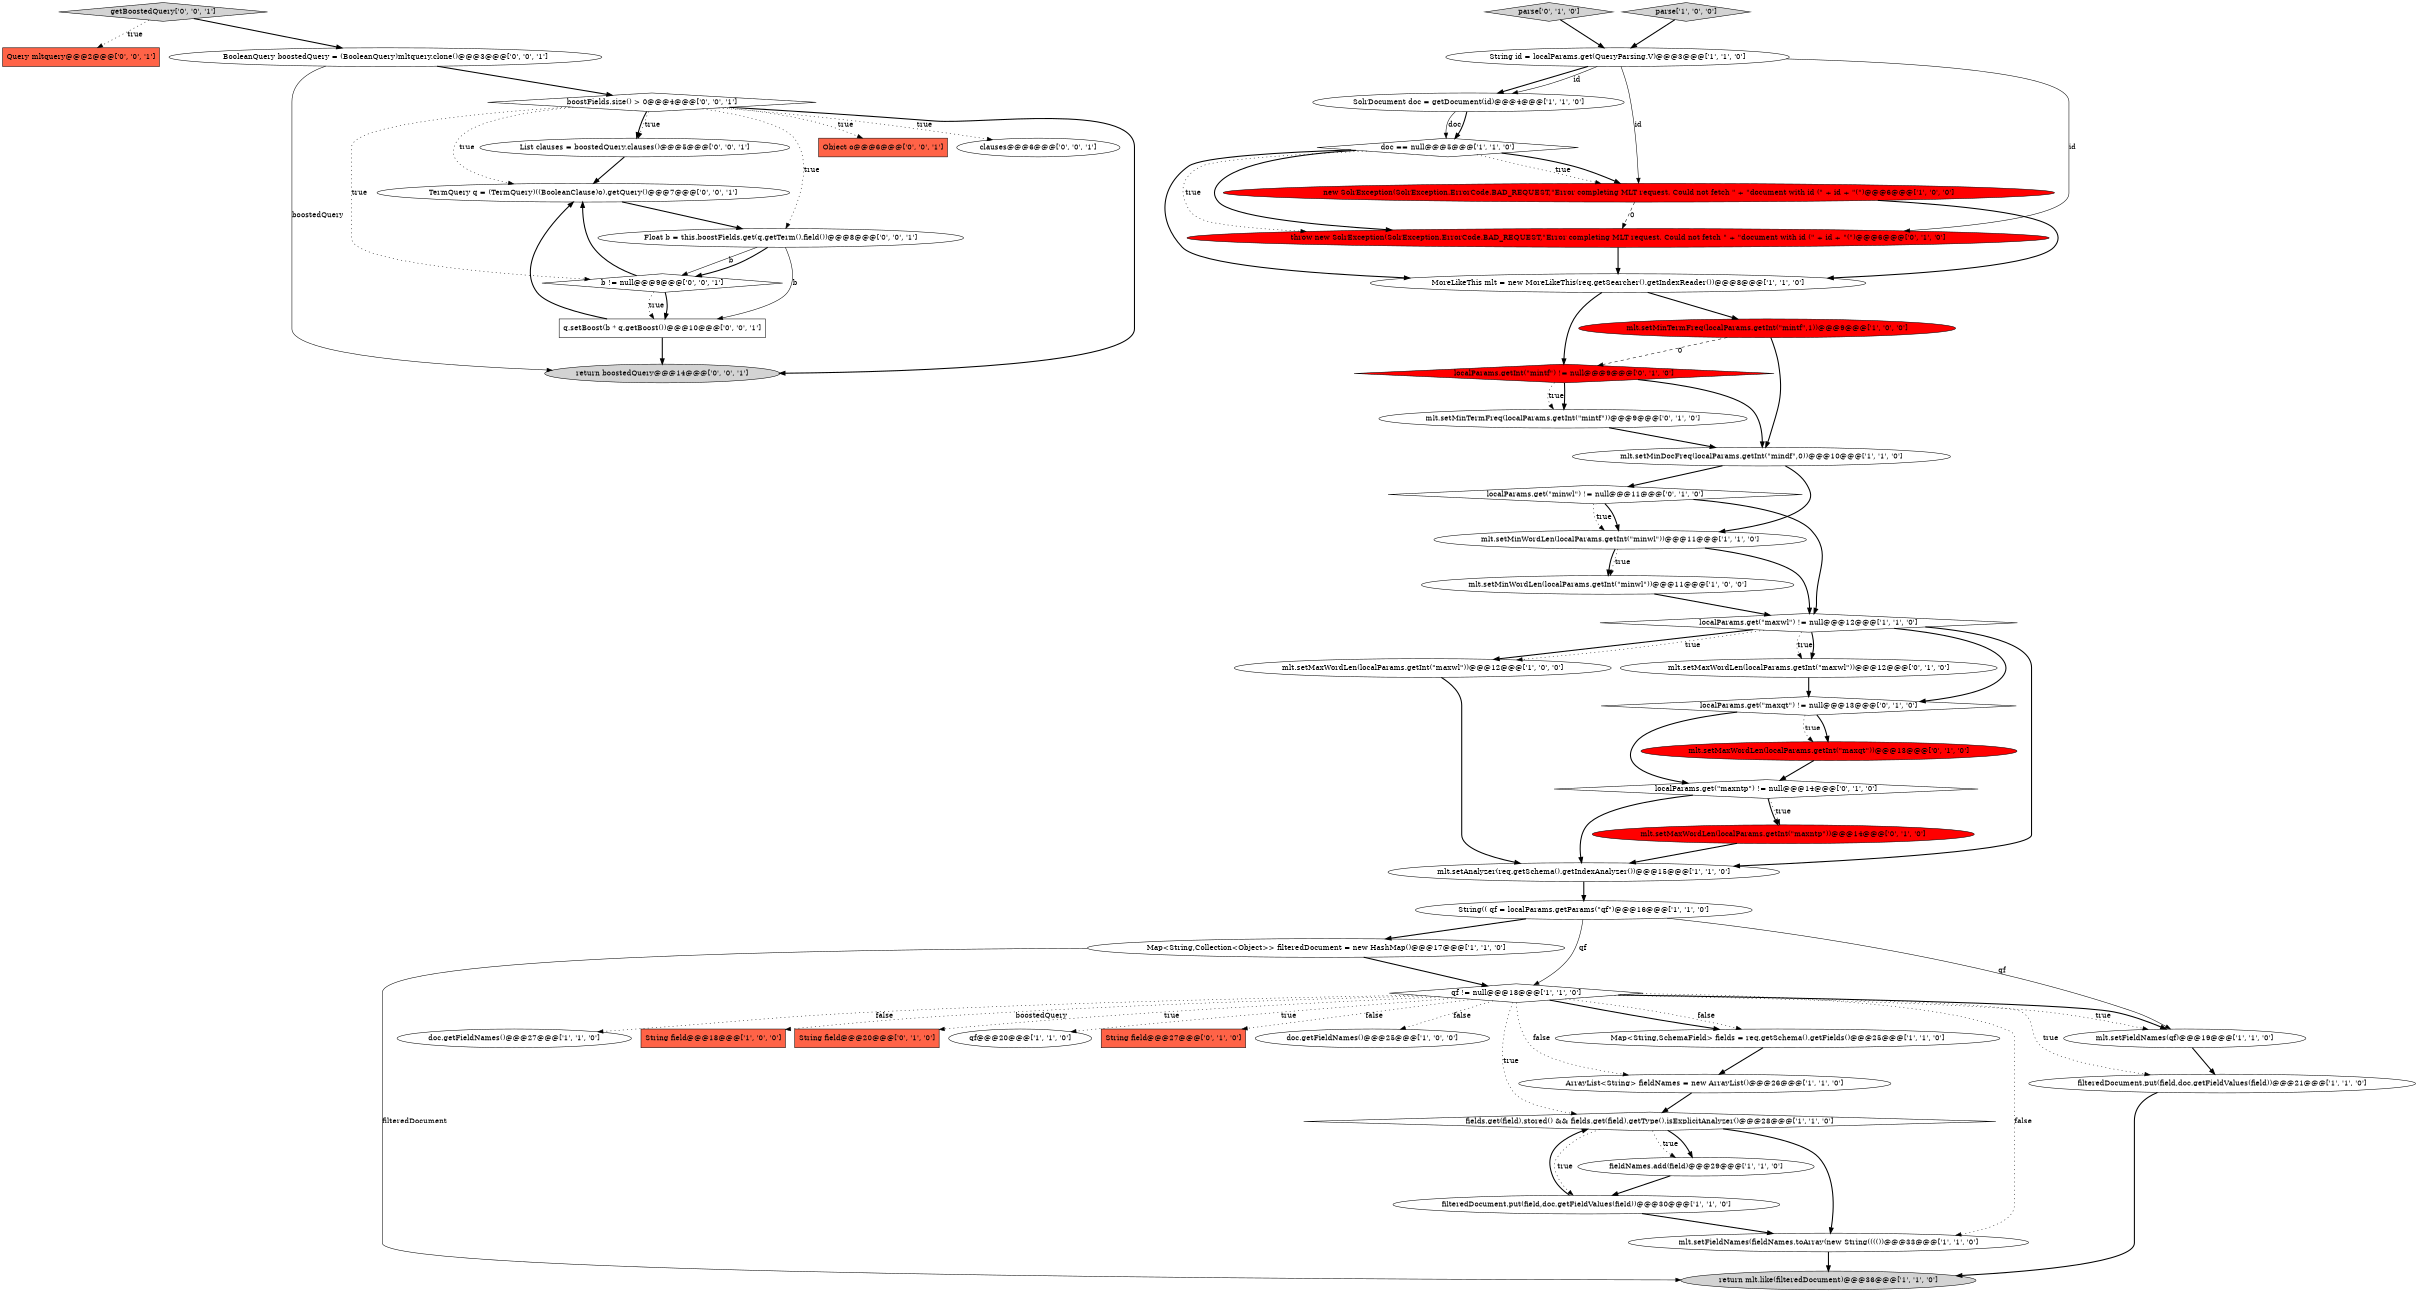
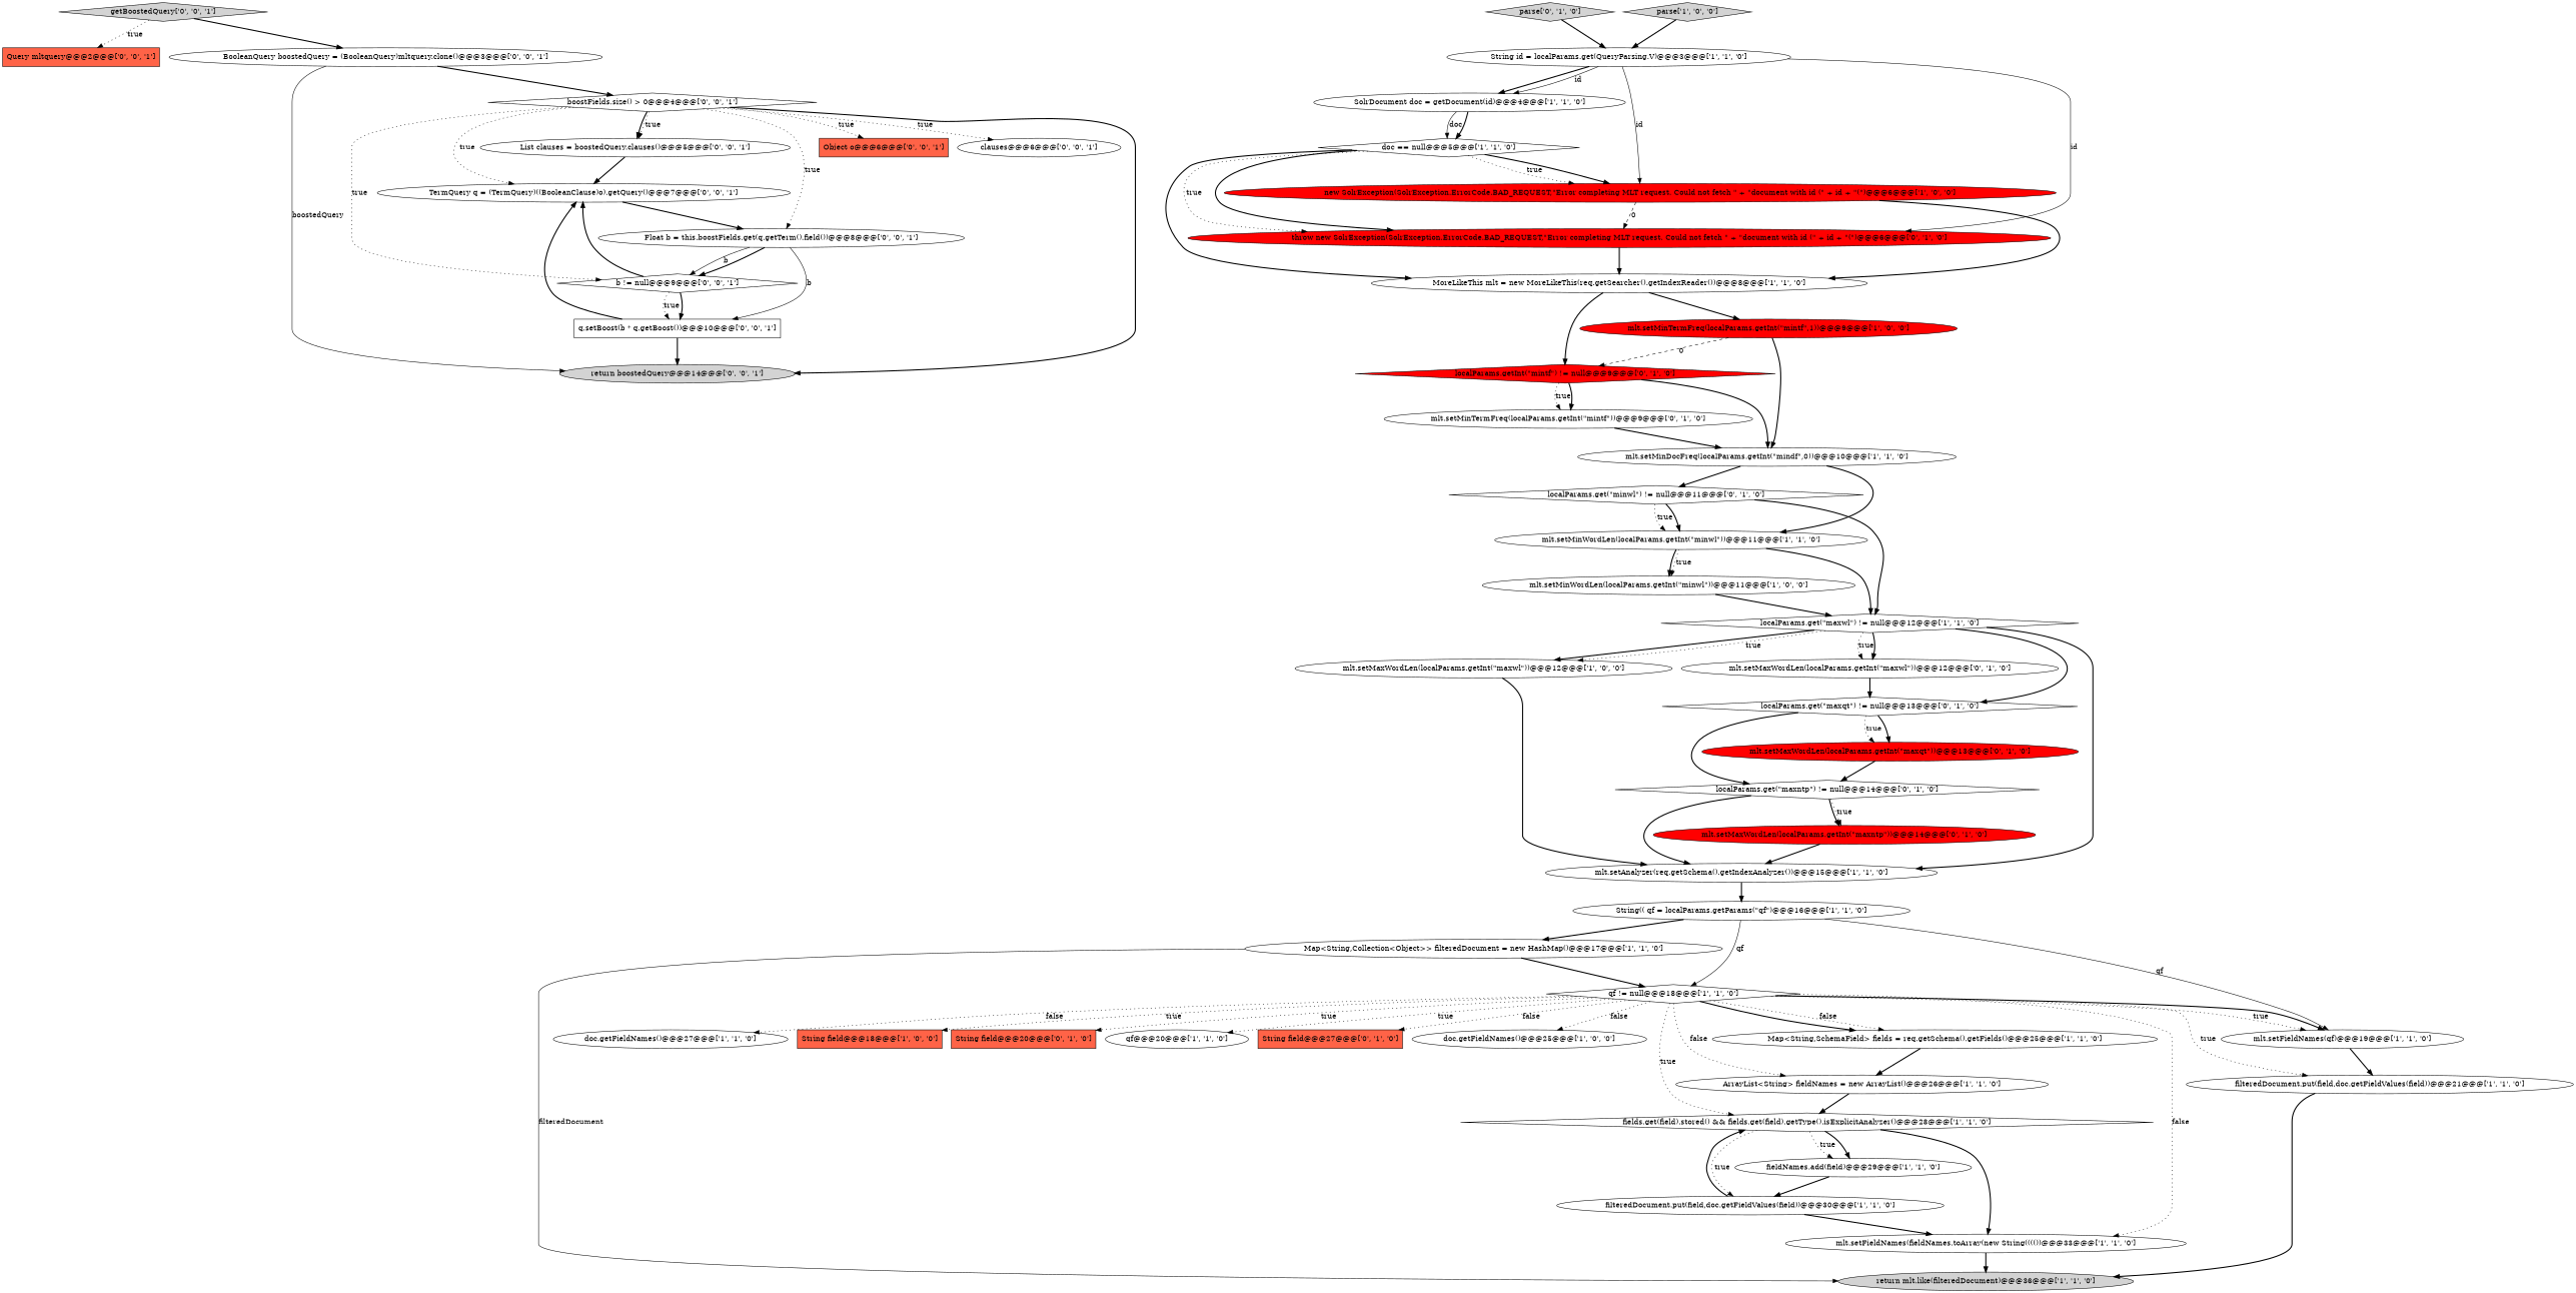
  digraph {
    node [fillcolor=white shape=ellipse style=filled]
    edge [style=bold]
    n1 [fillcolor=lightgray label="getBoostedQuery['0', '0', '1']" shape=diamond]
    n2 [fillcolor=tomato label="Query mltquery@@@2@@@['0', '0', '1']" shape=box]
    n3 [label="BooleanQuery boostedQuery = (BooleanQuery)mltquery.clone()@@@3@@@['0', '0', '1']"]
    n4 [fillcolor=lightgray label="return boostedQuery@@@14@@@['0', '0', '1']"]
    n5 [label="boostFields.size() > 0@@@4@@@['0', '0', '1']" shape=diamond]
    n6 [label="mlt.setFieldNames(fieldNames.toArray(new String(((())@@@33@@@['1', '1', '0']"]
    n7 [fillcolor=lightgray label="return mlt.like(filteredDocument)@@@36@@@['1', '1', '0']"]
    n8 [label="Map<String,SchemaField> fields = req.getSchema().getFields()@@@25@@@['1', '1', '0']"]
    n9 [label="ArrayList<String> fieldNames = new ArrayList()@@@26@@@['1', '1', '0']"]
    n10 [label="fields.get(field).stored() && fields.get(field).getType().isExplicitAnalyzer()@@@28@@@['1', '1', '0']" shape=diamond]
    n11 [label="mlt.setFieldNames(qf)@@@19@@@['1', '1', '0']"]
    n12 [label="filteredDocument.put(field,doc.getFieldValues(field))@@@21@@@['1', '1', '0']"]
    n13 [fillcolor=red label="localParams.getInt(\"mintf\") != null@@@9@@@['0', '1', '0']" shape=diamond]
    n14 [label="mlt.setMinTermFreq(localParams.getInt(\"mintf\"))@@@9@@@['0', '1', '0']"]
    n15 [label="mlt.setMinDocFreq(localParams.getInt(\"mindf\",0))@@@10@@@['1', '1', '0']"]
    n16 [label="mlt.setMinWordLen(localParams.getInt(\"minwl\"))@@@11@@@['1', '1', '0']"]
    n17 [label="localParams.get(\"minwl\") != null@@@11@@@['0', '1', '0']" shape=diamond]
    n18 [label="MoreLikeThis mlt = new MoreLikeThis(req.getSearcher().getIndexReader())@@@8@@@['1', '1', '0']"]
    n19 [fillcolor=red label="mlt.setMinTermFreq(localParams.getInt(\"mintf\",1))@@@9@@@['1', '0', '0']"]
    n20 [label="localParams.get(\"maxwl\") != null@@@12@@@['1', '1', '0']" shape=diamond]
    n21 [label="mlt.setMaxWordLen(localParams.getInt(\"maxwl\"))@@@12@@@['1', '0', '0']"]
    n22 [label="mlt.setMaxWordLen(localParams.getInt(\"maxwl\"))@@@12@@@['0', '1', '0']"]
    n23 [label="localParams.get(\"maxqt\") != null@@@13@@@['0', '1', '0']" shape=diamond]
    n24 [label="mlt.setAnalyzer(req.getSchema().getIndexAnalyzer())@@@15@@@['1', '1', '0']"]
    n25 [fillcolor=red label="mlt.setMaxWordLen(localParams.getInt(\"maxqt\"))@@@13@@@['0', '1', '0']"]
    n26 [label="localParams.get(\"maxntp\") != null@@@14@@@['0', '1', '0']" shape=diamond]
    n27 [label="String(( qf = localParams.getParams(\"qf\")@@@16@@@['1', '1', '0']"]
    n28 [label="String id = localParams.get(QueryParsing.V)@@@3@@@['1', '1', '0']"]
    n29 [fillcolor=red label="new SolrException(SolrException.ErrorCode.BAD_REQUEST,\"Error completing MLT request. Could not fetch \" + \"document with id (\" + id + \"(\")@@@6@@@['1', '0', '0']"]
    n30 [label="SolrDocument doc = getDocument(id)@@@4@@@['1', '1', '0']"]
    n31 [fillcolor=red label="throw new SolrException(SolrException.ErrorCode.BAD_REQUEST,\"Error completing MLT request. Could not fetch \" + \"document with id (\" + id + \"(\")@@@6@@@['0', '1', '0']"]
    n32 [label="doc == null@@@5@@@['1', '1', '0']" shape=diamond]
    n33 [fillcolor=red label="mlt.setMaxWordLen(localParams.getInt(\"maxntp\"))@@@14@@@['0', '1', '0']"]
    n34 [label="mlt.setMinWordLen(localParams.getInt(\"minwl\"))@@@11@@@['1', '0', '0']"]
    n35 [label="Map<String,Collection<Object>> filteredDocument = new HashMap()@@@17@@@['1', '1', '0']"]
    n36 [label="qf != null@@@18@@@['1', '1', '0']" shape=diamond]
    n37 [label="doc.getFieldNames()@@@27@@@['1', '1', '0']"]
    n38 [fillcolor=tomato label="String field@@@18@@@['1', '0', '0']" shape=box]
    n39 [fillcolor=tomato label="String field@@@20@@@['0', '1', '0']" shape=box]
    n40 [label="qf@@@20@@@['1', '1', '0']"]
    n41 [fillcolor=tomato label="String field@@@27@@@['0', '1', '0']" shape=box]
    n42 [label="doc.getFieldNames()@@@25@@@['1', '0', '0']"]
    n43 [fillcolor=lightgray label="parse['0', '1', '0']" shape=diamond]
    n44 [label="q.setBoost(b * q.getBoost())@@@10@@@['0', '0', '1']" shape=box]
    n45 [label="TermQuery q = (TermQuery)((BooleanClause)o).getQuery()@@@7@@@['0', '0', '1']"]
    n46 [label="Float b = this.boostFields.get(q.getTerm().field())@@@8@@@['0', '0', '1']"]
    n47 [fillcolor=lightgray label="parse['1', '0', '0']" shape=diamond]
    n48 [label="List clauses = boostedQuery.clauses()@@@5@@@['0', '0', '1']"]
    n49 [fillcolor=tomato label="Object o@@@6@@@['0', '0', '1']" shape=box]
    n50 [label="clauses@@@6@@@['0', '0', '1']"]
    n51 [label="b != null@@@9@@@['0', '0', '1']" shape=diamond]
    n52 [label="filteredDocument.put(field,doc.getFieldValues(field))@@@30@@@['1', '1', '0']"]
    n53 [label="fieldNames.add(field)@@@29@@@['1', '1', '0']"]
    n1 -> n2 [label=true style=dotted]
    n1 -> n3
    n3 -> n4 [label=boostedQuery style=solid]
    n3 -> n5
    n5 -> n4
    n5 -> n45 [label=true style=dotted]
    n5 -> n46 [label=true style=dotted]
    n5 -> n48 [label=true style=dotted]
    n5 -> n48
    n5 -> n49 [label=true style=dotted]
    n5 -> n50 [label=true style=dotted]
    n5 -> n51 [label=true style=dotted]
    n6 -> n7
    n8 -> n9
    n9 -> n10
    n10 -> n6
    n10 -> n52 [label=true style=dotted]
    n10 -> n53
    n10 -> n53 [label=true style=dotted]
    n11 -> n12
    n12 -> n7
    n13 -> n14 [label=true style=dotted]
    n13 -> n14
    n13 -> n15
    n14 -> n15
    n15 -> n16
    n15 -> n17
    n16 -> n20
    n16 -> n34 [label=true style=dotted]
    n16 -> n34
    n17 -> n16 [label=true style=dotted]
    n17 -> n16
    n17 -> n20
    n18 -> n13
    n18 -> n19
    n19 -> n13 [label=0 style=dashed]
    n19 -> n15
    n20 -> n21
    n20 -> n21 [label=true style=dotted]
    n20 -> n22 [label=true style=dotted]
    n20 -> n22
    n20 -> n23
    n20 -> n24
    n21 -> n24
    n22 -> n23
    n23 -> n25
    n23 -> n25 [label=true style=dotted]
    n23 -> n26
    n24 -> n27
    n25 -> n26
    n26 -> n24
    n26 -> n33
    n26 -> n33 [label=true style=dotted]
    n27 -> n11 [label=qf style=solid]
    n27 -> n35
    n27 -> n36 [label=qf style=solid]
    n28 -> n29 [label=id style=solid]
    n28 -> n30
    n28 -> n30 [label=id style=solid]
    n28 -> n31 [label=id style=solid]
    n29 -> n18
    n29 -> n31 [label=0 style=dashed]
    n30 -> n32 [label=doc style=solid]
    n30 -> n32
    n31 -> n18
    n32 -> n18
    n32 -> n29 [label=true style=dotted]
    n32 -> n29
    n32 -> n31 [label=true style=dotted]
    n32 -> n31
    n33 -> n24
    n34 -> n20
    n35 -> n7 [label=filteredDocument style=solid]
    n35 -> n36
    n36 -> n6 [label=false style=dotted]
    n36 -> n8 [label=false style=dotted]
    n36 -> n8
    n36 -> n9 [label=false style=dotted]
    n36 -> n10 [label=true style=dotted]
    n36 -> n11 [label=true style=dotted]
    n36 -> n11
    n36 -> n12 [label=true style=dotted]
    n36 -> n37 [label=false style=dotted]
-   n36 -> n38 [label=boostedQuery style=dotted]
+   n36 -> n38 [label=true style=dotted]
    n36 -> n39 [label=true style=dotted]
    n36 -> n40 [label=true style=dotted]
    n36 -> n41 [label=false style=dotted]
    n36 -> n42 [label=false style=dotted]
    n43 -> n28
    n44 -> n4
    n44 -> n45
    n45 -> n46
    n46 -> n44 [label=b style=solid]
    n46 -> n51 [label=b style=solid]
    n46 -> n51
    n47 -> n28
    n48 -> n45
    n51 -> n44
    n51 -> n44 [label=true style=dotted]
    n51 -> n45
    n52 -> n6
    n52 -> n10
    n53 -> n52
  }
